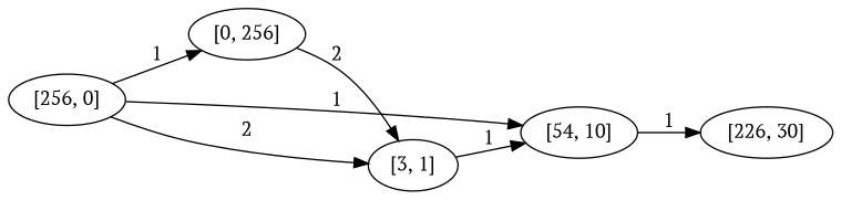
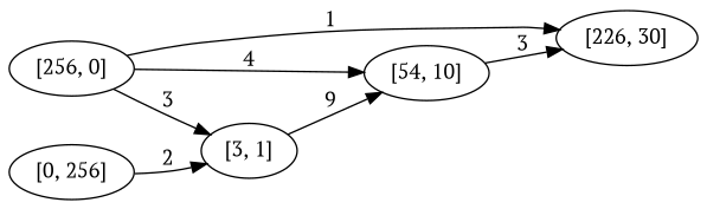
  digraph {
    fontname="PT Serif"
    ordering=out
    rankdir=LR
    node [fontname="PT Serif" shape=oval]
    edge [fontname="PT Serif"]
    n1 [label="[256, 0]"]
    n2 [label="[226, 30]"]
    n3 [label="[54, 10]"]
    n4 [label="[3, 1]"]
    n5 [label="[0, 256]"]
-   n1 -> n5 [label=1]
-   n1 -> n3 [label=1]
-   n1 -> n4 [label=2]
-   n3 -> n2 [label=1]
-   n4 -> n3 [label=1]
+   n1 -> n2 [label=1]
+   n1 -> n3 [label=4]
+   n1 -> n4 [label=3]
+   n3 -> n2 [label=3]
+   n4 -> n3 [label=9]
    n5 -> n4 [label=2]
  }
